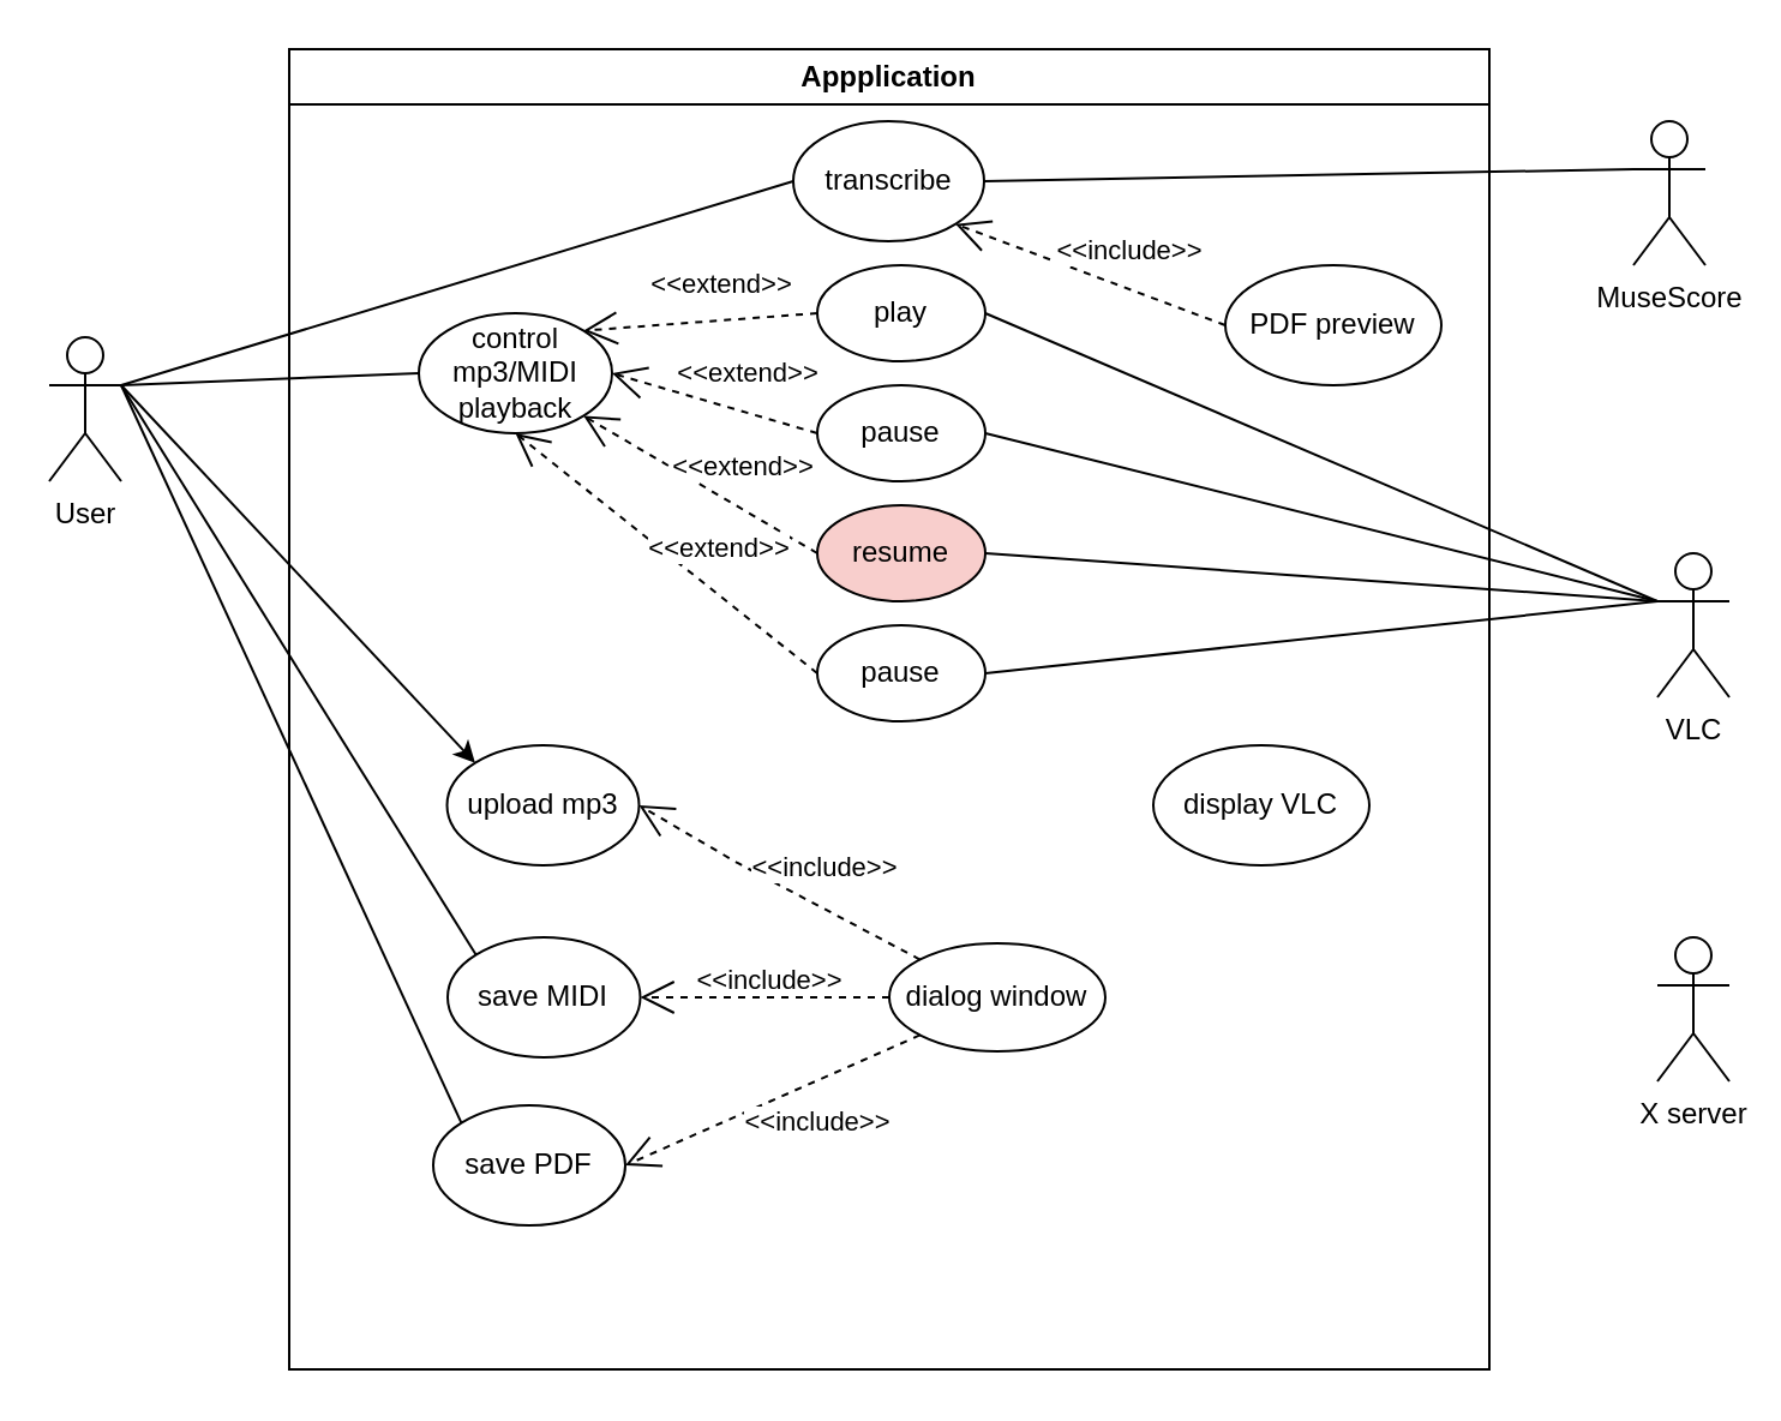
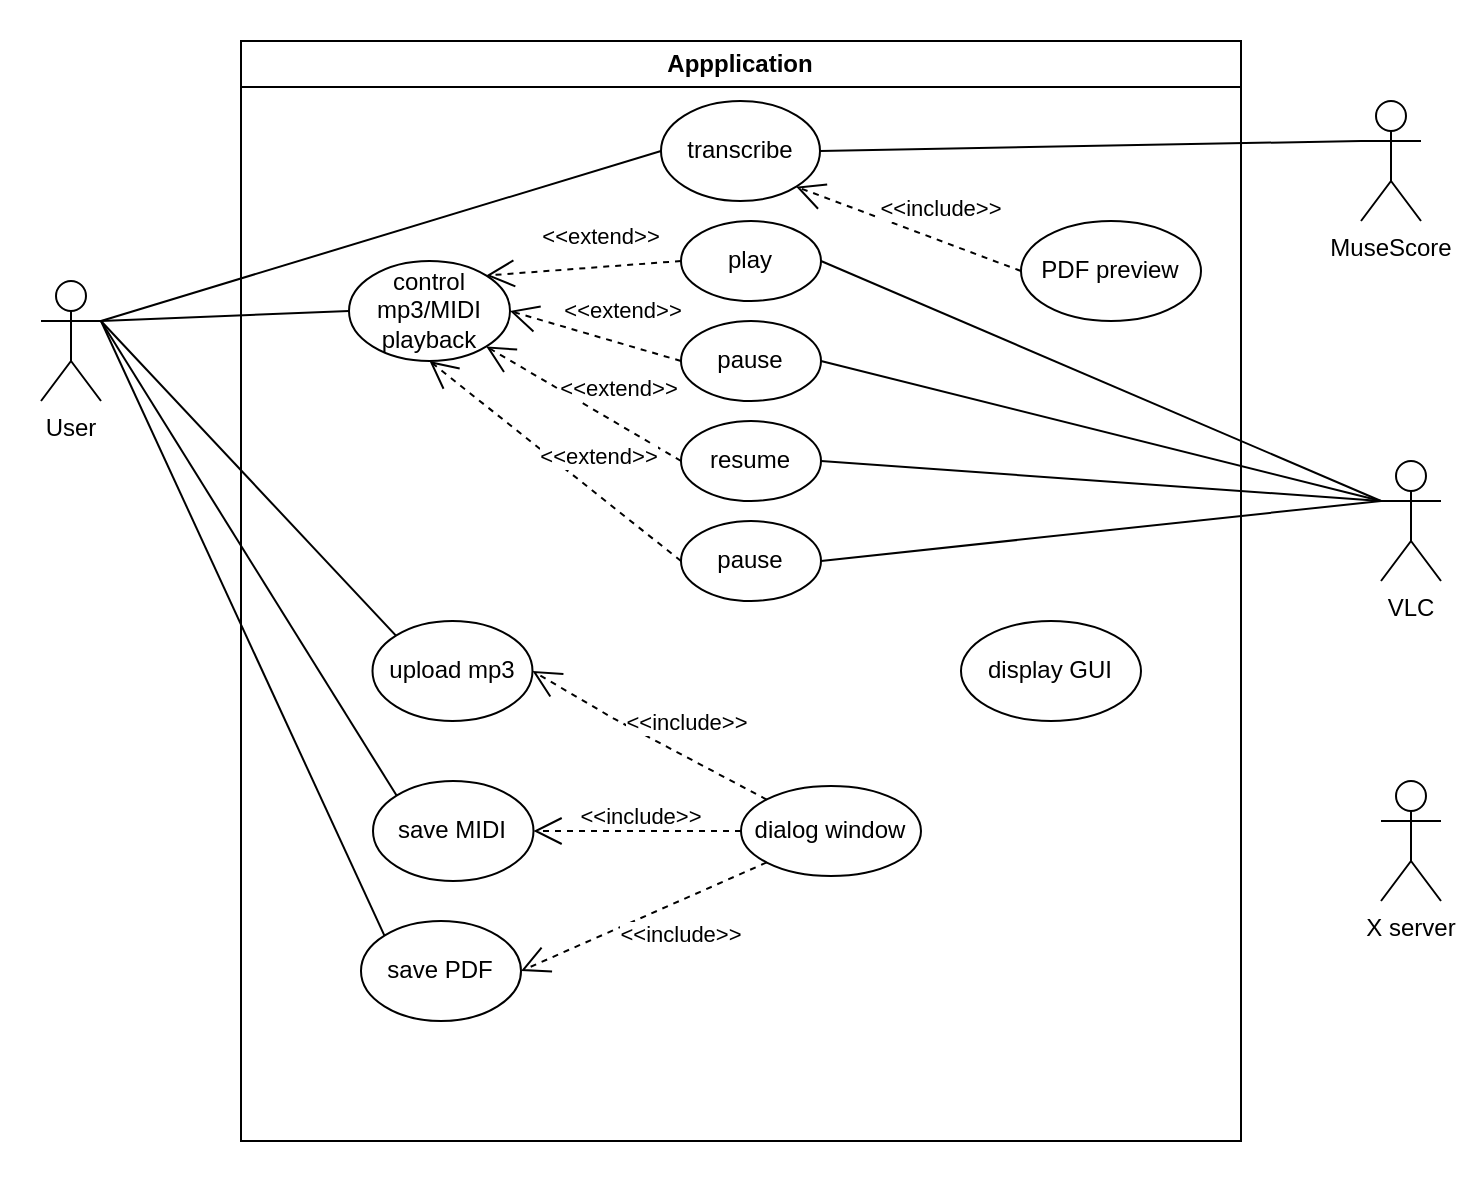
  <mxCell id="0" />
  <mxCell id="1" parent="0" />
  <mxCell id="2" value="User" style="shape=umlActor;verticalLabelPosition=bottom;verticalAlign=top;html=1;outlineConnect=0;" vertex="1" parent="1"><mxGeometry x="20" y="140" width="30" height="60" as="geometry" /></mxCell>
  <mxCell id="3" value="Appplication" style="swimlane;whiteSpace=wrap;html=1;" vertex="1" parent="1"><mxGeometry x="120" y="20" width="500" height="550" as="geometry" /></mxCell>
  <mxCell id="4" value="upload mp3" style="ellipse;whiteSpace=wrap;html=1;" vertex="1" parent="3"><mxGeometry x="65.75" y="290" width="80" height="50" as="geometry" /></mxCell>
  <mxCell id="5" value="control mp3/MIDI&lt;div&gt;playback&lt;/div&gt;" style="ellipse;whiteSpace=wrap;html=1;" vertex="1" parent="3"><mxGeometry x="54" y="110" width="80.5" height="50" as="geometry" /></mxCell>
  <mxCell id="6" value="transcribe" style="ellipse;whiteSpace=wrap;html=1;" vertex="1" parent="3"><mxGeometry x="210" y="30" width="79.5" height="50" as="geometry" /></mxCell>
  <mxCell id="7" value="PDF preview" style="ellipse;whiteSpace=wrap;html=1;" vertex="1" parent="3"><mxGeometry x="390" y="90" width="90" height="50" as="geometry" /></mxCell>
  <mxCell id="8" value="&amp;lt;&amp;lt;include&amp;gt;&amp;gt;" style="endArrow=open;endSize=12;dashed=1;html=1;rounded=0;exitX=0;exitY=0.5;exitDx=0;exitDy=0;entryX=1;entryY=1;entryDx=0;entryDy=0;" edge="1" parent="3" source="7" target="6"><mxGeometry x="-0.186" y="-15" width="160" relative="1" as="geometry"><mxPoint x="145" y="190" as="sourcePoint" /><mxPoint x="180" y="100" as="targetPoint" /><Array as="points" /><mxPoint x="1" as="offset" /></mxGeometry></mxCell>
  <mxCell id="9" value="save MIDI" style="ellipse;whiteSpace=wrap;html=1;" vertex="1" parent="3"><mxGeometry x="66" y="370" width="80.25" height="50" as="geometry" /></mxCell>
  <mxCell id="10" value="save PDF" style="ellipse;whiteSpace=wrap;html=1;" vertex="1" parent="3"><mxGeometry x="60.0" y="440" width="80" height="50" as="geometry" /></mxCell>
  <mxCell id="11" value="play" style="ellipse;whiteSpace=wrap;html=1;" vertex="1" parent="3"><mxGeometry x="220" y="90" width="70" height="40" as="geometry" /></mxCell>
  <mxCell id="12" value="pause" style="ellipse;whiteSpace=wrap;html=1;" vertex="1" parent="3"><mxGeometry x="220" y="140" width="70" height="40" as="geometry" /></mxCell>
- <mxCell id="13" value="resume" style="ellipse;whiteSpace=wrap;html=1;fillColor=#f8cecc;" vertex="1" parent="3"><mxGeometry x="220" y="190" width="70" height="40" as="geometry" /></mxCell>
+ <mxCell id="13" value="resume" style="ellipse;whiteSpace=wrap;html=1;" vertex="1" parent="3"><mxGeometry x="220" y="190" width="70" height="40" as="geometry" /></mxCell>
  <mxCell id="14" value="pause" style="ellipse;whiteSpace=wrap;html=1;" vertex="1" parent="3"><mxGeometry x="220" y="240" width="70" height="40" as="geometry" /></mxCell>
  <mxCell id="15" value="&amp;lt;&amp;lt;extend&amp;gt;&amp;gt;" style="endArrow=open;endSize=12;dashed=1;html=1;rounded=0;exitX=0;exitY=0.5;exitDx=0;exitDy=0;entryX=1;entryY=0;entryDx=0;entryDy=0;" edge="1" parent="3" source="11" target="5"><mxGeometry x="-0.186" y="-15" width="160" relative="1" as="geometry"><mxPoint x="220" y="75" as="sourcePoint" /><mxPoint x="146" y="75" as="targetPoint" /><Array as="points" /><mxPoint x="1" as="offset" /></mxGeometry></mxCell>
  <mxCell id="16" value="&amp;lt;&amp;lt;extend&amp;gt;&amp;gt;" style="endArrow=open;endSize=12;dashed=1;html=1;rounded=0;exitX=0;exitY=0.5;exitDx=0;exitDy=0;entryX=1;entryY=0.5;entryDx=0;entryDy=0;" edge="1" parent="3" source="12" target="5"><mxGeometry x="-0.186" y="-15" width="160" relative="1" as="geometry"><mxPoint x="230" y="170" as="sourcePoint" /><mxPoint x="147" y="195" as="targetPoint" /><Array as="points" /><mxPoint x="1" as="offset" /></mxGeometry></mxCell>
  <mxCell id="17" value="&amp;lt;&amp;lt;extend&amp;gt;&amp;gt;" style="endArrow=open;endSize=12;dashed=1;html=1;rounded=0;exitX=0;exitY=0.5;exitDx=0;exitDy=0;entryX=1;entryY=1;entryDx=0;entryDy=0;" edge="1" parent="3" source="13" target="5"><mxGeometry x="-0.186" y="-15" width="160" relative="1" as="geometry"><mxPoint x="240" y="180" as="sourcePoint" /><mxPoint x="157" y="205" as="targetPoint" /><Array as="points" /><mxPoint x="1" as="offset" /></mxGeometry></mxCell>
  <mxCell id="18" value="&amp;lt;&amp;lt;extend&amp;gt;&amp;gt;" style="endArrow=open;endSize=12;dashed=1;html=1;rounded=0;exitX=0;exitY=0.5;exitDx=0;exitDy=0;entryX=0.5;entryY=1;entryDx=0;entryDy=0;" edge="1" parent="3" source="14" target="5"><mxGeometry x="-0.186" y="-15" width="160" relative="1" as="geometry"><mxPoint x="250" y="190" as="sourcePoint" /><mxPoint x="167" y="215" as="targetPoint" /><Array as="points" /><mxPoint x="1" as="offset" /></mxGeometry></mxCell>
  <mxCell id="19" value="dialog window" style="ellipse;whiteSpace=wrap;html=1;" vertex="1" parent="3"><mxGeometry x="250" y="372.5" width="90" height="45" as="geometry" /></mxCell>
  <mxCell id="20" value="&amp;lt;&amp;lt;include&amp;gt;&amp;gt;" style="endArrow=open;endSize=12;dashed=1;html=1;rounded=0;exitX=0;exitY=0;exitDx=0;exitDy=0;entryX=1;entryY=0.5;entryDx=0;entryDy=0;" edge="1" parent="3" source="19" target="4"><mxGeometry x="-0.205" y="-15" width="160" relative="1" as="geometry"><mxPoint x="326.75" y="339" as="sourcePoint" /><mxPoint x="142.75" y="339" as="targetPoint" /><Array as="points"><mxPoint x="186.75" y="339" /></Array><mxPoint as="offset" /></mxGeometry></mxCell>
  <mxCell id="21" value="&amp;lt;&amp;lt;include&amp;gt;&amp;gt;" style="endArrow=open;endSize=12;dashed=1;html=1;rounded=0;exitX=0;exitY=0.5;exitDx=0;exitDy=0;entryX=1;entryY=0.5;entryDx=0;entryDy=0;" edge="1" parent="3" source="19" target="9"><mxGeometry x="-0.036" y="-7" width="160" relative="1" as="geometry"><mxPoint x="273" y="454.5" as="sourcePoint" /><mxPoint x="156" y="390.5" as="targetPoint" /><Array as="points" /><mxPoint as="offset" /></mxGeometry></mxCell>
  <mxCell id="22" value="&amp;lt;&amp;lt;include&amp;gt;&amp;gt;" style="endArrow=open;endSize=12;dashed=1;html=1;rounded=0;exitX=0;exitY=1;exitDx=0;exitDy=0;entryX=1;entryY=0.5;entryDx=0;entryDy=0;" edge="1" parent="3" source="19" target="10"><mxGeometry x="-0.195" y="16" width="160" relative="1" as="geometry"><mxPoint x="264" y="420" as="sourcePoint" /><mxPoint x="160" y="420" as="targetPoint" /><Array as="points" /><mxPoint as="offset" /></mxGeometry></mxCell>
- <mxCell id="23" value="display VLC" style="ellipse;whiteSpace=wrap;html=1;" vertex="1" parent="3"><mxGeometry x="360" y="290" width="90" height="50" as="geometry" /></mxCell>
- <mxCell id="24" value="" style="endArrow=classic;html=1;rounded=0;exitX=1;exitY=0.333;exitDx=0;exitDy=0;exitPerimeter=0;entryX=0;entryY=0;entryDx=0;entryDy=0;" edge="1" parent="1" source="2" target="4"><mxGeometry width="50" height="50" relative="1" as="geometry"><mxPoint x="30" y="240" as="sourcePoint" /><mxPoint x="80" y="190" as="targetPoint" /></mxGeometry></mxCell>
+ <mxCell id="23" value="display GUI" style="ellipse;whiteSpace=wrap;html=1;" vertex="1" parent="3"><mxGeometry x="360" y="290" width="90" height="50" as="geometry" /></mxCell>
+ <mxCell id="24" value="" style="endArrow=none;html=1;rounded=0;exitX=1;exitY=0.333;exitDx=0;exitDy=0;exitPerimeter=0;entryX=0;entryY=0;entryDx=0;entryDy=0;" edge="1" parent="1" source="2" target="4"><mxGeometry width="50" height="50" relative="1" as="geometry"><mxPoint x="30" y="240" as="sourcePoint" /><mxPoint x="80" y="190" as="targetPoint" /></mxGeometry></mxCell>
  <mxCell id="25" value="" style="endArrow=none;html=1;rounded=0;exitX=1;exitY=0.333;exitDx=0;exitDy=0;exitPerimeter=0;entryX=0;entryY=0.5;entryDx=0;entryDy=0;" edge="1" parent="1" source="2" target="6"><mxGeometry width="50" height="50" relative="1" as="geometry"><mxPoint x="60" y="280" as="sourcePoint" /><mxPoint x="110" y="230" as="targetPoint" /></mxGeometry></mxCell>
  <mxCell id="26" value="" style="endArrow=none;html=1;rounded=0;exitX=1;exitY=0.333;exitDx=0;exitDy=0;exitPerimeter=0;entryX=0;entryY=0.5;entryDx=0;entryDy=0;" edge="1" parent="1" source="2" target="5"><mxGeometry width="50" height="50" relative="1" as="geometry"><mxPoint x="70" y="300" as="sourcePoint" /><mxPoint x="120" y="250" as="targetPoint" /></mxGeometry></mxCell>
  <mxCell id="27" value="" style="endArrow=none;html=1;rounded=0;entryX=1;entryY=0.333;entryDx=0;entryDy=0;entryPerimeter=0;exitX=0;exitY=0;exitDx=0;exitDy=0;" edge="1" parent="1" source="9" target="2"><mxGeometry width="50" height="50" relative="1" as="geometry"><mxPoint x="20" y="420" as="sourcePoint" /><mxPoint x="70" y="370" as="targetPoint" /></mxGeometry></mxCell>
  <mxCell id="28" value="" style="endArrow=none;html=1;rounded=0;entryX=1;entryY=0.333;entryDx=0;entryDy=0;entryPerimeter=0;exitX=0;exitY=0;exitDx=0;exitDy=0;" edge="1" parent="1" source="10" target="2"><mxGeometry width="50" height="50" relative="1" as="geometry"><mxPoint x="20" y="450" as="sourcePoint" /><mxPoint x="70" y="400" as="targetPoint" /></mxGeometry></mxCell>
  <mxCell id="29" value="VLC" style="shape=umlActor;verticalLabelPosition=bottom;verticalAlign=top;html=1;outlineConnect=0;" vertex="1" parent="1"><mxGeometry x="690" y="230" width="30" height="60" as="geometry" /></mxCell>
  <mxCell id="30" value="" style="endArrow=none;html=1;rounded=0;entryX=0;entryY=0.333;entryDx=0;entryDy=0;entryPerimeter=0;exitX=1;exitY=0.5;exitDx=0;exitDy=0;" edge="1" parent="1" source="11" target="29"><mxGeometry width="50" height="50" relative="1" as="geometry"><mxPoint x="480" y="280" as="sourcePoint" /><mxPoint x="530" y="230" as="targetPoint" /></mxGeometry></mxCell>
  <mxCell id="31" value="" style="endArrow=none;html=1;rounded=0;entryX=0;entryY=0.333;entryDx=0;entryDy=0;entryPerimeter=0;exitX=1;exitY=0.5;exitDx=0;exitDy=0;" edge="1" parent="1" source="12" target="29"><mxGeometry width="50" height="50" relative="1" as="geometry"><mxPoint x="560" y="330" as="sourcePoint" /><mxPoint x="610" y="280" as="targetPoint" /></mxGeometry></mxCell>
  <mxCell id="32" value="" style="endArrow=none;html=1;rounded=0;exitX=1;exitY=0.5;exitDx=0;exitDy=0;entryX=0;entryY=0.333;entryDx=0;entryDy=0;entryPerimeter=0;" edge="1" parent="1" source="13" target="29"><mxGeometry width="50" height="50" relative="1" as="geometry"><mxPoint x="420" y="230" as="sourcePoint" /><mxPoint x="690" y="260" as="targetPoint" /></mxGeometry></mxCell>
  <mxCell id="33" value="" style="endArrow=none;html=1;rounded=0;exitX=1;exitY=0.5;exitDx=0;exitDy=0;entryX=0;entryY=0.333;entryDx=0;entryDy=0;entryPerimeter=0;" edge="1" parent="1" source="14" target="29"><mxGeometry width="50" height="50" relative="1" as="geometry"><mxPoint x="420" y="280" as="sourcePoint" /><mxPoint x="700" y="260" as="targetPoint" /></mxGeometry></mxCell>
  <mxCell id="34" value="X server" style="shape=umlActor;verticalLabelPosition=bottom;verticalAlign=top;html=1;outlineConnect=0;" vertex="1" parent="1"><mxGeometry x="690" y="390" width="30" height="60" as="geometry" /></mxCell>
  <mxCell id="35" value="MuseScore" style="shape=umlActor;verticalLabelPosition=bottom;verticalAlign=top;html=1;outlineConnect=0;" vertex="1" parent="1"><mxGeometry x="680" width="30" height="60" as="geometry" y="50" /></mxCell>
  <mxCell id="36" value="" style="endArrow=none;html=1;rounded=0;exitX=1;exitY=0.5;exitDx=0;exitDy=0;entryX=0;entryY=0.333;entryDx=0;entryDy=0;entryPerimeter=0;" edge="1" parent="1" source="6" target="35"><mxGeometry width="50" height="50" relative="1" as="geometry"><mxPoint x="520" y="110" as="sourcePoint" /><mxPoint x="570" y="60" as="targetPoint" /></mxGeometry></mxCell>
